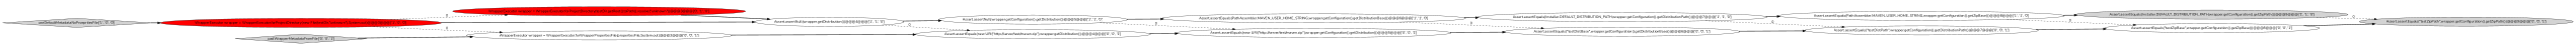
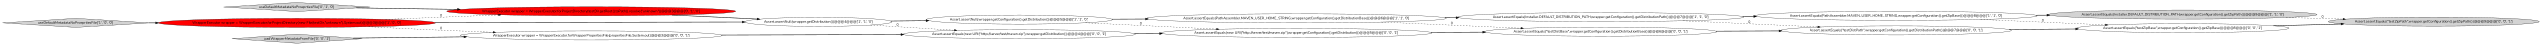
  digraph {
    rankdir=LR
    fontname=Nunito
    node [fillcolor=white shape=ellipse style=filled fontname=Nunito]
    edge [style=bold fontname=Nunito]
    n1 [label="Assert.assertEquals(PathAssembler.MAVEN_USER_HOME_STRING,wrapper.getConfiguration().getDistributionBase())@@@6@@@['1', '1', '0']"]
    n2 [label="Assert.assertEquals(\"testDistBase\",wrapper.getConfiguration().getDistributionBase())@@@6@@@['0', '0', '1']"]
    n3 [label="Assert.assertEquals(Installer.DEFAULT_DISTRIBUTION_PATH,wrapper.getConfiguration().getDistributionPath())@@@7@@@['1', '1', '0']"]
    n4 [label="Assert.assertEquals(\"testDistPath\",wrapper.getConfiguration().getDistributionPath())@@@7@@@['0', '0', '1']"]
    n5 [label="Assert.assertEquals(\"testZipBase\",wrapper.getConfiguration().getZipBase())@@@8@@@['0', '0', '1']"]
    n6 [fillcolor=lightgray label="Assert.assertEquals(\"testZipPath\",wrapper.getConfiguration().getZipPath())@@@9@@@['0', '0', '1']"]
    n7 [label="WrapperExecutor wrapper = WrapperExecutor.forWrapperPropertiesFile(propertiesFile,System.out)@@@3@@@['0', '0', '1']"]
    n8 [label="Assert.assertEquals(new URI(\"http://server/test/maven.zip\"),wrapper.getDistribution())@@@4@@@['0', '0', '1']"]
    n9 [fillcolor=lightgray label="Assert.assertEquals(Installer.DEFAULT_DISTRIBUTION_PATH,wrapper.getConfiguration().getZipPath())@@@9@@@['1', '1', '0']"]
    n10 [label="Assert.assertEquals(new URI(\"http://server/test/maven.zip\"),wrapper.getConfiguration().getDistribution())@@@5@@@['0', '0', '1']"]
    n11 [label="Assert.assertNull(wrapper.getDistribution())@@@4@@@['1', '1', '0']"]
    n12 [label="Assert.assertNull(wrapper.getConfiguration().getDistribution())@@@5@@@['1', '1', '0']"]
    n13 [fillcolor=lightgray label="useDefaultMetadataNoProeprtiesFile['1', '0', '0']" shape=diamond]
    n14 [fillcolor=red label="WrapperExecutor wrapper = WrapperExecutor.forProjectDirectory(new File(testDir,\"unknown\"),System.out)@@@3@@@['1', '0', '0']"]
    n15 [label="Assert.assertEquals(PathAssembler.MAVEN_USER_HOME_STRING,wrapper.getConfiguration().getZipBase())@@@8@@@['1', '1', '0']"]
    n16 [fillcolor=red label="WrapperExecutor wrapper = WrapperExecutor.forProjectDirectory(testDir.getRoot().toPath().resolve(\"unknown\"))@@@3@@@['0', '1', '0']"]
+   n17 [fillcolor=lightgray label="useDefaultMetadataNoProeprtiesFile['0', '1', '0']" shape=diamond]
    n18 [fillcolor=lightgray label="loadWrapperMetadataFromFile['0', '0', '1']" shape=diamond]
    n1 -> n2 [label=0 style=dashed]
    n1 -> n3
    n2 -> n4
    n3 -> n4 [label=0 style=dashed]
    n3 -> n15
    n4 -> n5
    n5 -> n6
    n7 -> n8
    n8 -> n10
    n9 -> n6 [label=0 style=dashed]
    n10 -> n2
    n11 -> n8 [label=0 style=dashed]
    n11 -> n12
    n12 -> n1
    n12 -> n10 [label=0 style=dashed]
    n13 -> n14
    n14 -> n7 [label=0 style=dashed]
    n14 -> n11
    n14 -> n16 [label=0 style=dashed]
    n15 -> n5 [label=0 style=dashed]
    n15 -> n9
    n16 -> n11
+   n17 -> n16
    n18 -> n7
  }
